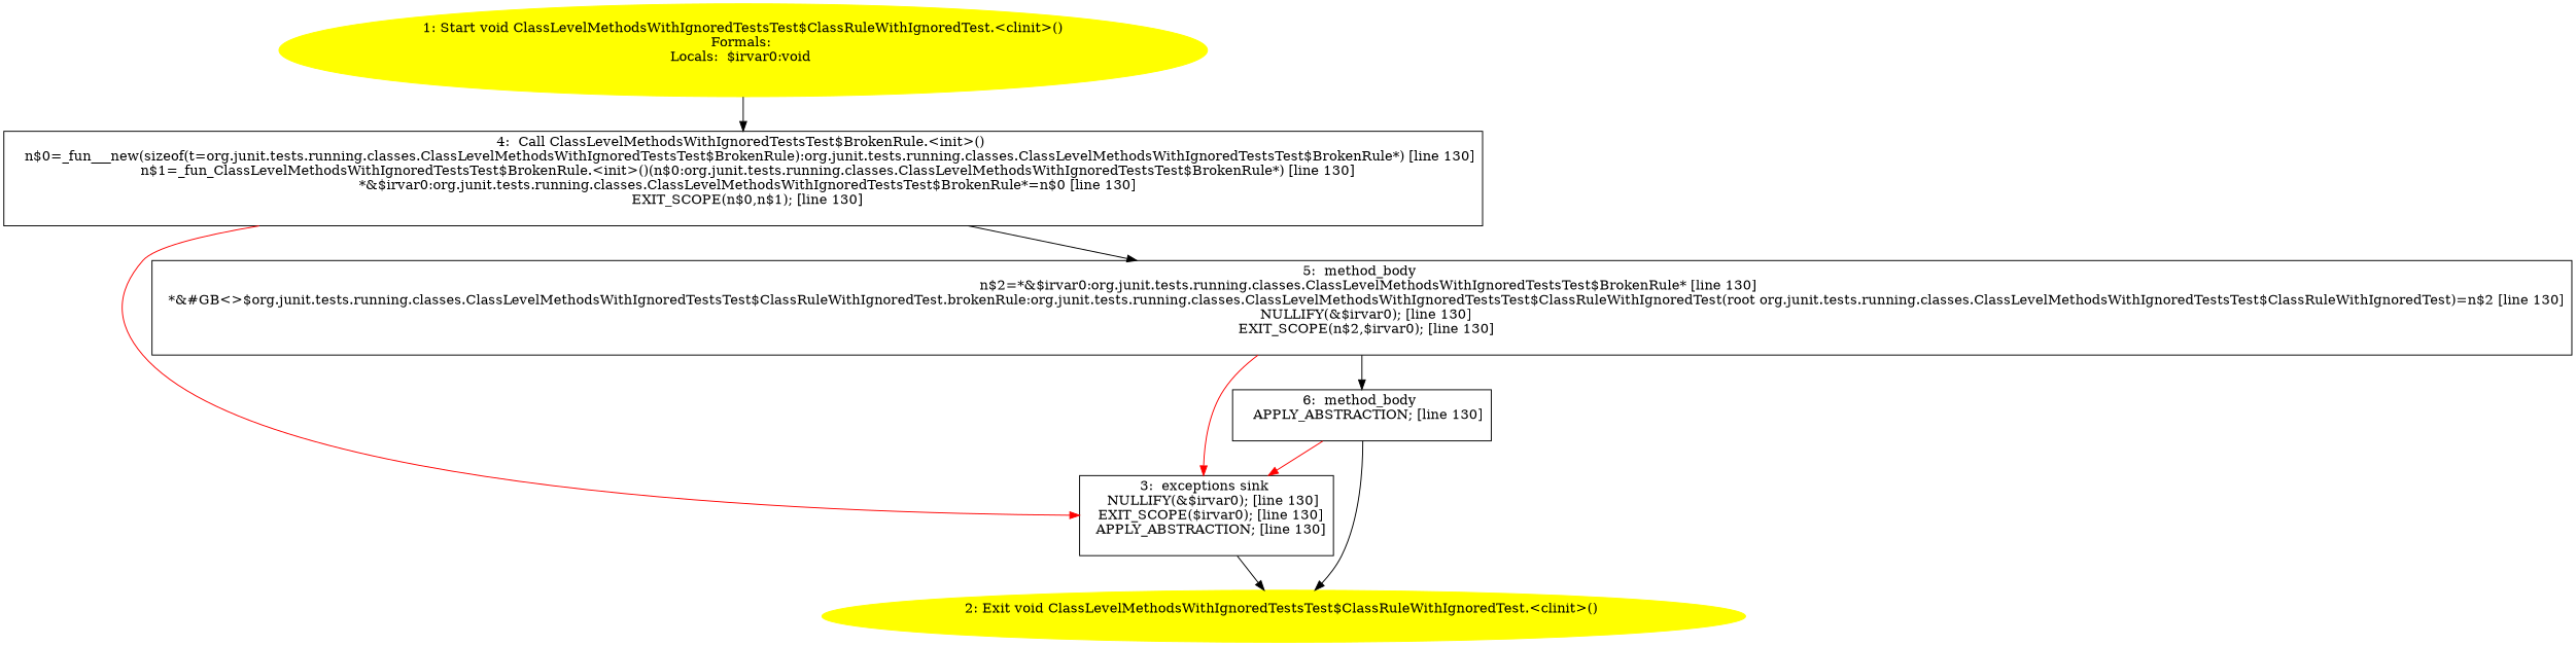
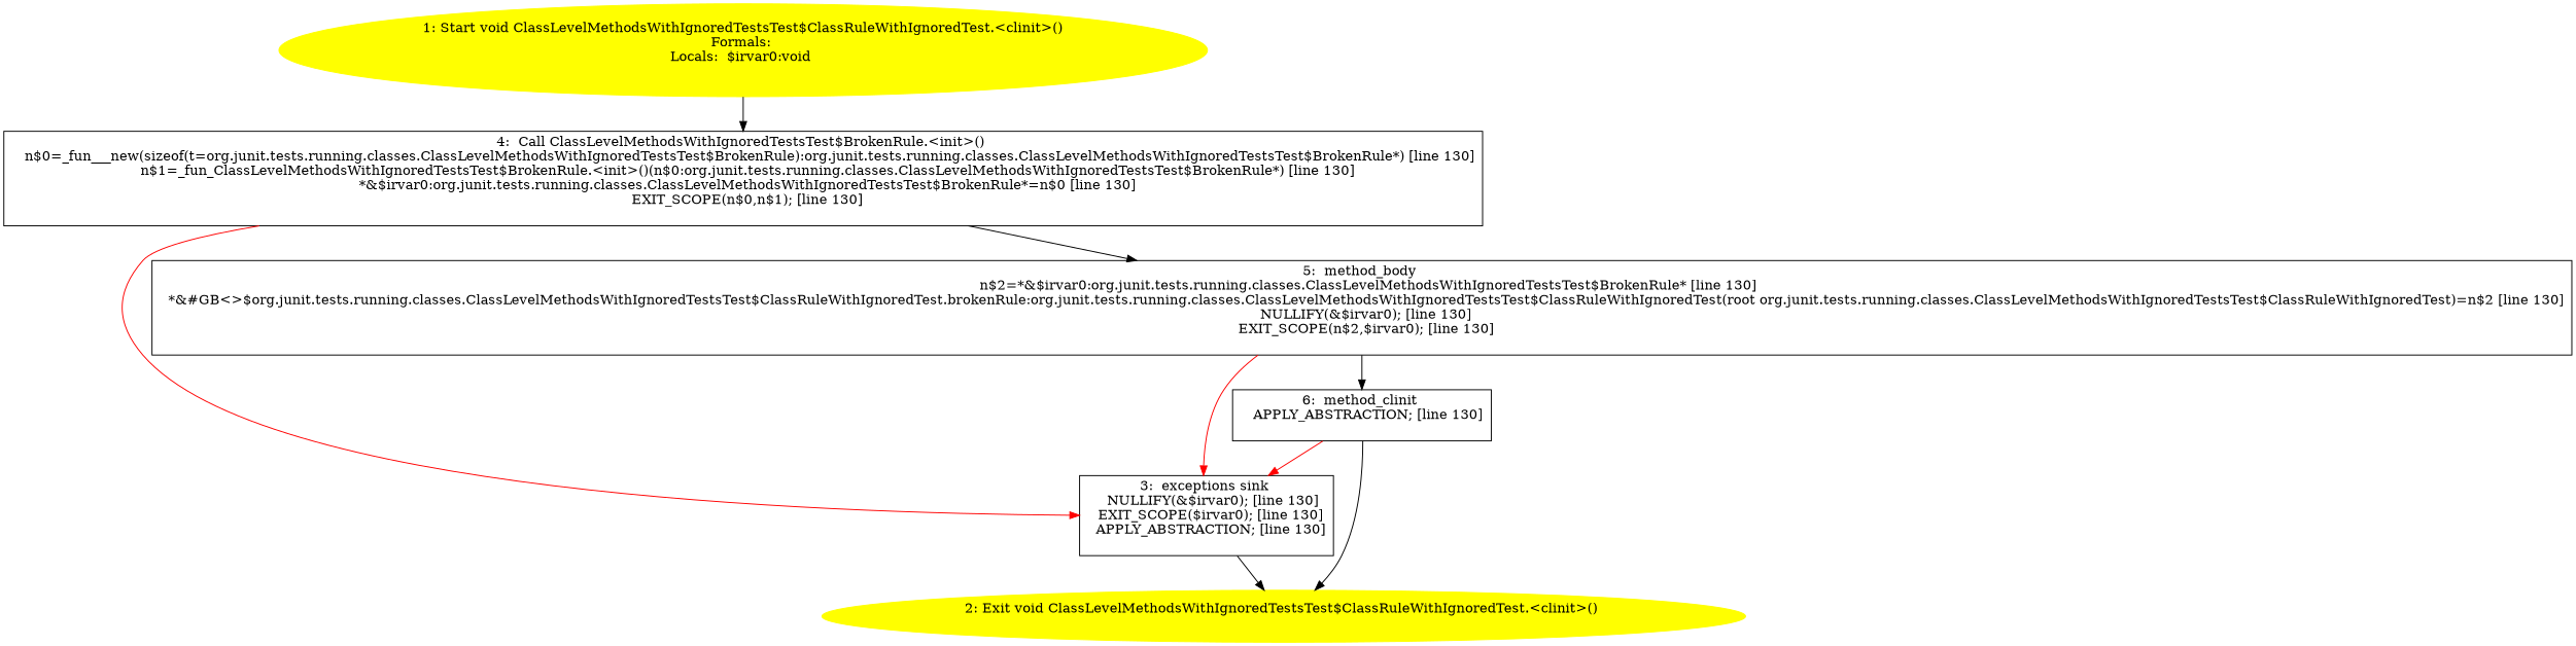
  digraph {
    node [shape=box]
    n1 [color=yellow label="1: Start void ClassLevelMethodsWithIgnoredTestsTest$ClassRuleWithIgnoredTest.<clinit>()\nFormals: \nLocals:  $irvar0:void \n  " style=filled shape=""]
    n2 [label="4:  Call ClassLevelMethodsWithIgnoredTestsTest$BrokenRule.<init>() \n   n$0=_fun___new(sizeof(t=org.junit.tests.running.classes.ClassLevelMethodsWithIgnoredTestsTest$BrokenRule):org.junit.tests.running.classes.ClassLevelMethodsWithIgnoredTestsTest$BrokenRule*) [line 130]\n  n$1=_fun_ClassLevelMethodsWithIgnoredTestsTest$BrokenRule.<init>()(n$0:org.junit.tests.running.classes.ClassLevelMethodsWithIgnoredTestsTest$BrokenRule*) [line 130]\n  *&$irvar0:org.junit.tests.running.classes.ClassLevelMethodsWithIgnoredTestsTest$BrokenRule*=n$0 [line 130]\n  EXIT_SCOPE(n$0,n$1); [line 130]\n "]
    n3 [label="3:  exceptions sink \n   NULLIFY(&$irvar0); [line 130]\n  EXIT_SCOPE($irvar0); [line 130]\n  APPLY_ABSTRACTION; [line 130]\n "]
    n4 [label="5:  method_body \n   n$2=*&$irvar0:org.junit.tests.running.classes.ClassLevelMethodsWithIgnoredTestsTest$BrokenRule* [line 130]\n  *&#GB<>$org.junit.tests.running.classes.ClassLevelMethodsWithIgnoredTestsTest$ClassRuleWithIgnoredTest.brokenRule:org.junit.tests.running.classes.ClassLevelMethodsWithIgnoredTestsTest$ClassRuleWithIgnoredTest(root org.junit.tests.running.classes.ClassLevelMethodsWithIgnoredTestsTest$ClassRuleWithIgnoredTest)=n$2 [line 130]\n  NULLIFY(&$irvar0); [line 130]\n  EXIT_SCOPE(n$2,$irvar0); [line 130]\n "]
    n5 [color=yellow label="2: Exit void ClassLevelMethodsWithIgnoredTestsTest$ClassRuleWithIgnoredTest.<clinit>() \n  " style=filled shape=""]
-   n6 [label="6:  method_body \n   APPLY_ABSTRACTION; [line 130]\n "]
+   n6 [label="6:  method_clinit \n   APPLY_ABSTRACTION; [line 130]\n "]
    n1 -> n2
    n2 -> n3 [color=red]
    n2 -> n4
    n3 -> n5
    n4 -> n3 [color=red]
    n4 -> n6
    n6 -> n3 [color=red]
    n6 -> n5
  }
